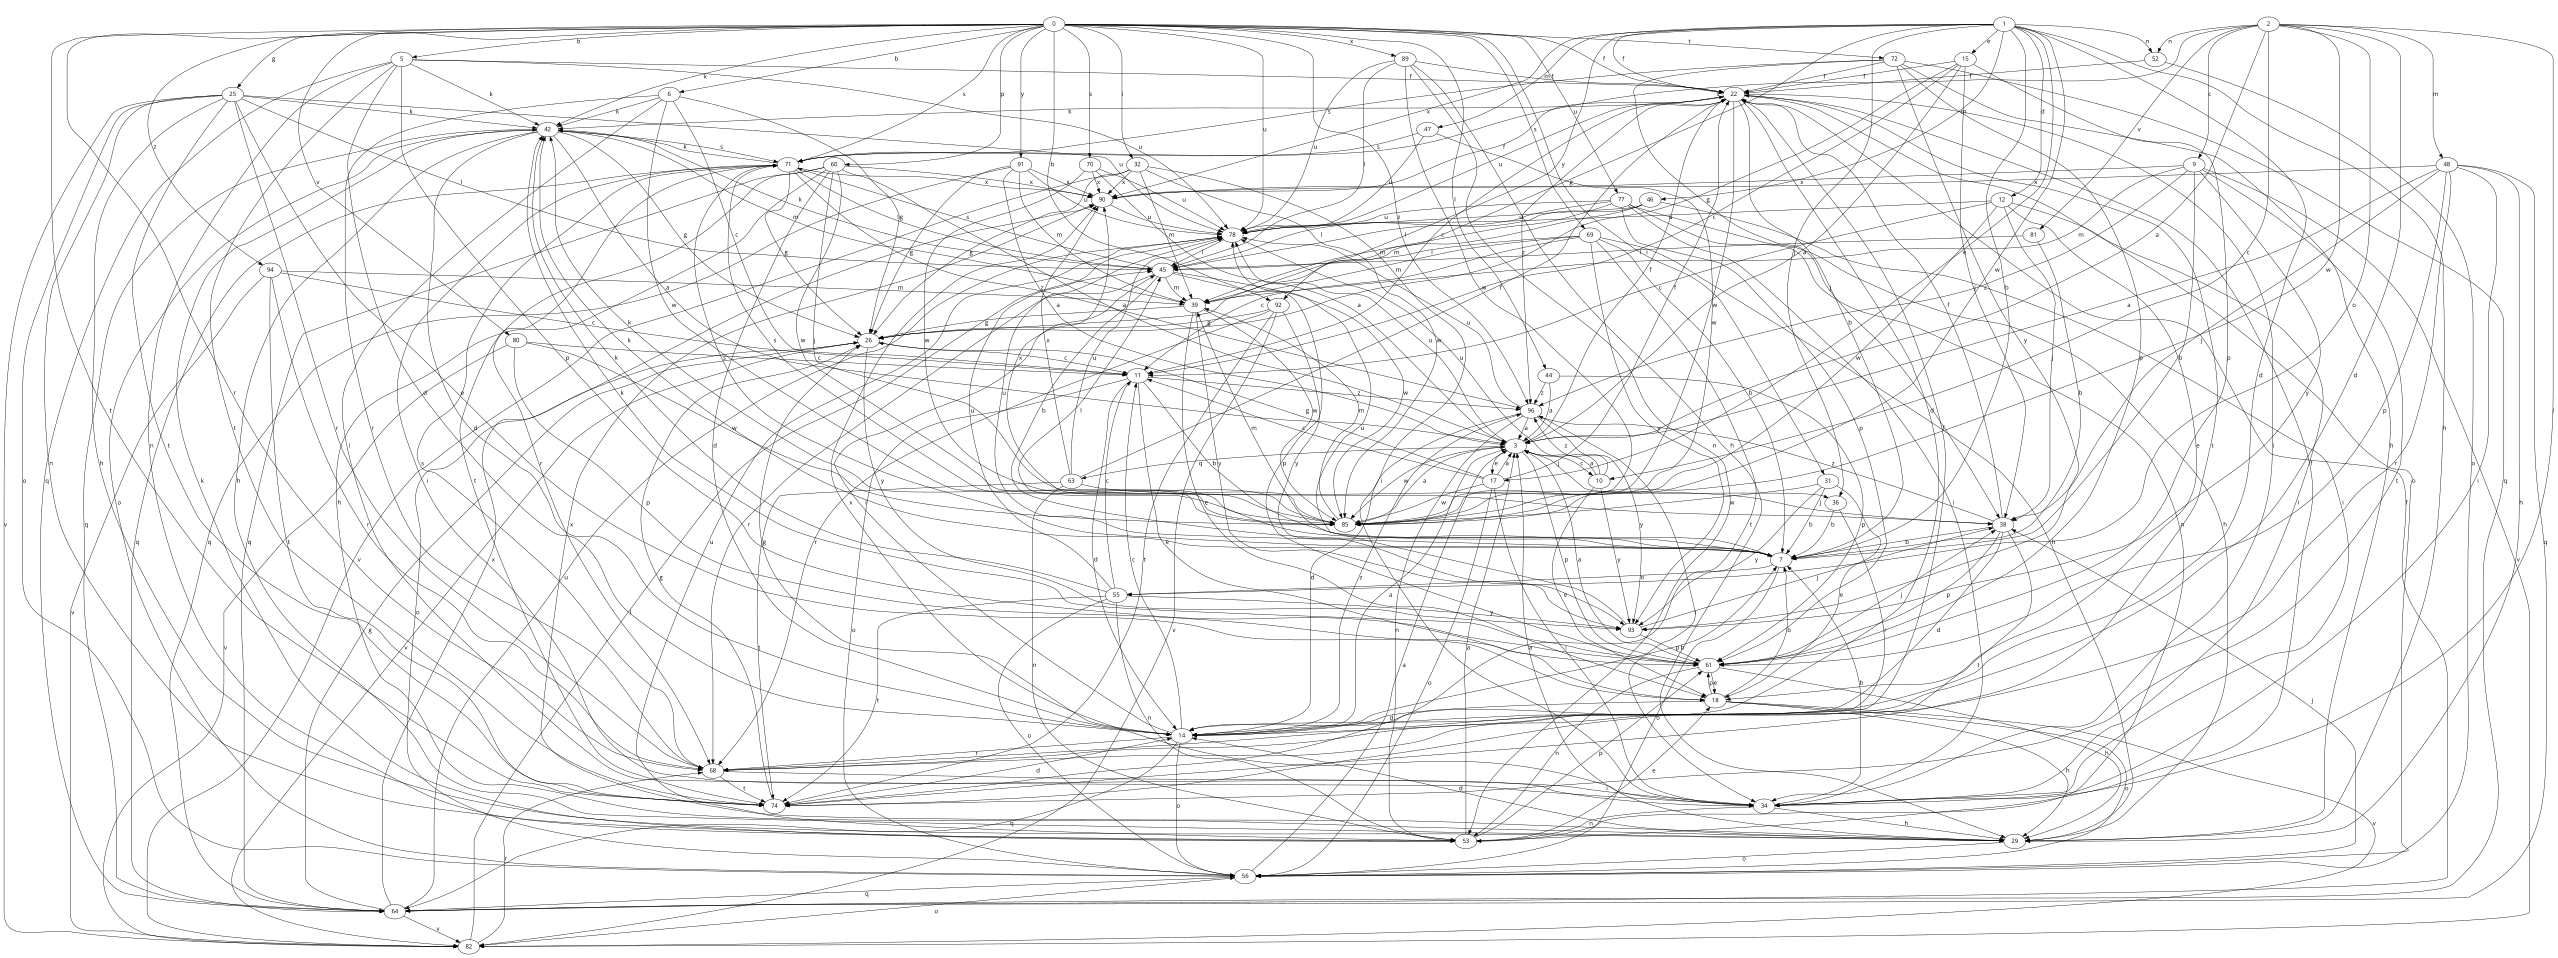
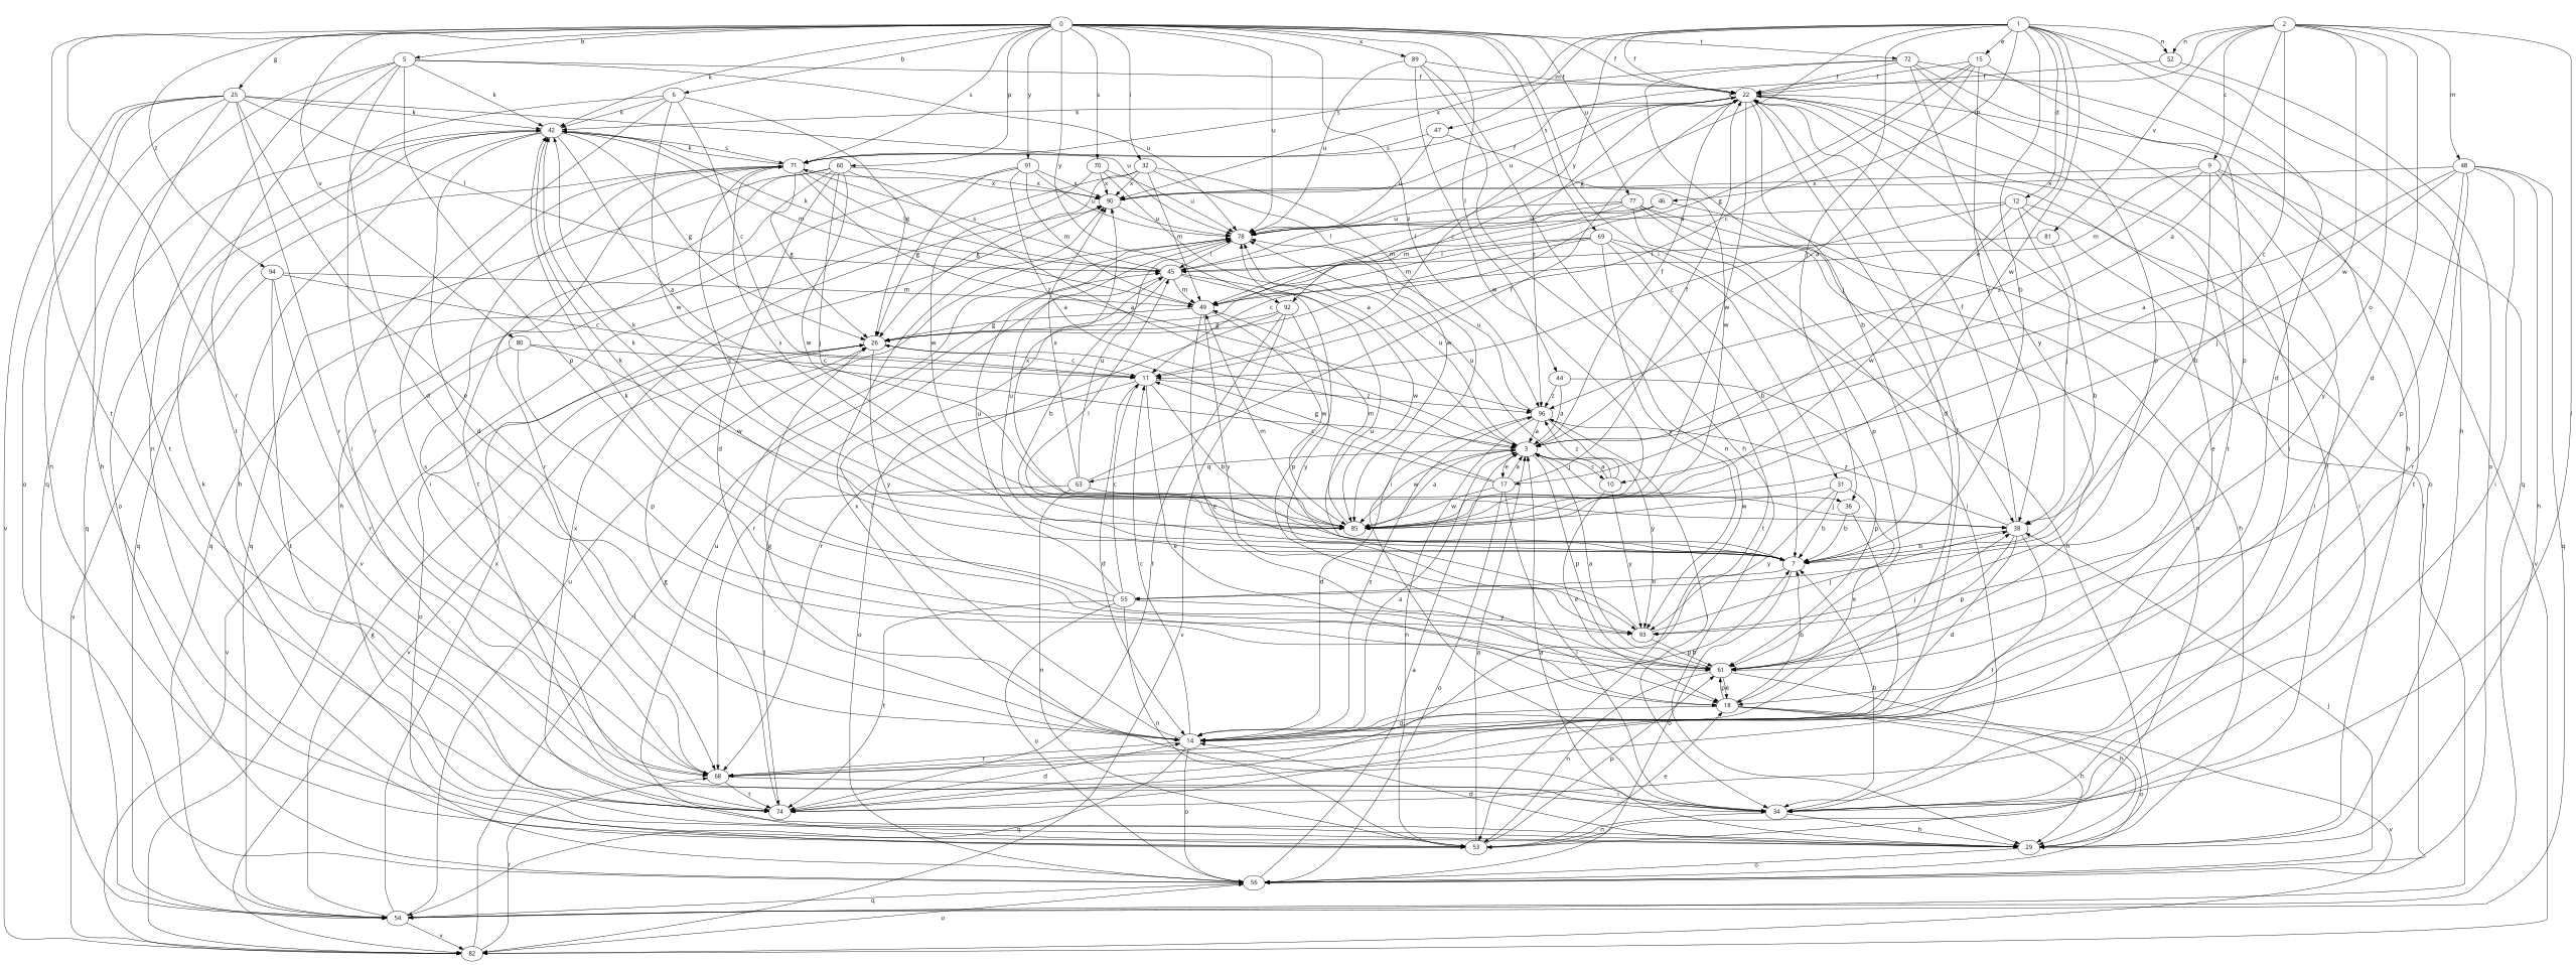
  strict digraph {
    fontname="Open Sans"
    node [fontname="Open Sans"]
    edge [fontname="Open Sans"]
    0
    5
    6
    22
    25
    31
    32
    42
    44
    60
    68
    69
    70
    71
    72
    74
    77
    78
    80
    89
    91
    92
    94
    96
    14
    61
    53
-   64
+   64 [label=54]
    26
    85
    34
    11
    7
    56
    29
    45
    82
    18
    93
    90
-   49 [label=39]
+   49
    3
    38
    1
    12
    15
    17
    36
    46
    47
    52
    55
    2
    9
    10
    48
    81
    63
    0 -> 5 [label=b]
    0 -> 6 [label=b]
    0 -> 22 [label=f]
    0 -> 25 [label=g]
    0 -> 31 [label=i]
    0 -> 32 [label=i]
    0 -> 42 [label=k]
    0 -> 44 [label=l]
    0 -> 60 [label=p]
    0 -> 68 [label=r]
    0 -> 69 [label=s]
    0 -> 70 [label=s]
    0 -> 71 [label=s]
    0 -> 72 [label=t]
    0 -> 74 [label=t]
    0 -> 77 [label=u]
    0 -> 78 [label=u]
    0 -> 80 [label=v]
    0 -> 89 [label=x]
    0 -> 91 [label=y]
-   0 -> 92 [label=b]
+   0 -> 92 [label=y]
    0 -> 94 [label=z]
    0 -> 96 [label=z]
    5 -> 22 [label=f]
    5 -> 42 [label=k]
    5 -> 74 [label=t]
    5 -> 78 [label=u]
    5 -> 14 [label=d]
    5 -> 61 [label=p]
    5 -> 53 [label=n]
    5 -> 64 [label=q]
    6 -> 42 [label=k]
    6 -> 68 [label=r]
    6 -> 26 [label=g]
    6 -> 85 [label=w]
    6 -> 34 [label=i]
    6 -> 11 [label=c]
    22 -> 42 [label=k]
    22 -> 74 [label=t]
    22 -> 78 [label=u]
    22 -> 96 [label=z]
    22 -> 14 [label=d]
    22 -> 85 [label=w]
    22 -> 34 [label=i]
    22 -> 11 [label=c]
    22 -> 7 [label=b]
    22 -> 56 [label=o]
    25 -> 42 [label=k]
    25 -> 68 [label=r]
    25 -> 74 [label=t]
    25 -> 78 [label=u]
    25 -> 53 [label=n]
    25 -> 56 [label=o]
    25 -> 29 [label=h]
    25 -> 45 [label=l]
    25 -> 82 [label=v]
    25 -> 18 [label=e]
    31 -> 85 [label=w]
    31 -> 7 [label=b]
    31 -> 18 [label=e]
    31 -> 93 [label=y]
    32 -> 26 [label=g]
    32 -> 85 [label=w]
    32 -> 34 [label=i]
    32 -> 82 [label=v]
    32 -> 90 [label=x]
    32 -> 49 [label=m]
    42 -> 71 [label=s]
    42 -> 14 [label=d]
    42 -> 64 [label=q]
    42 -> 26 [label=g]
    42 -> 56 [label=o]
    42 -> 29 [label=h]
    42 -> 49 [label=m]
    42 -> 3 [label=a]
    44 -> 96 [label=z]
    44 -> 61 [label=p]
    44 -> 3 [label=a]
    60 -> 74 [label=t]
    60 -> 14 [label=d]
    60 -> 64 [label=q]
    60 -> 85 [label=w]
    60 -> 29 [label=h]
    60 -> 90 [label=x]
    60 -> 3 [label=a]
    60 -> 38 [label=j]
    68 -> 22 [label=f]
    68 -> 71 [label=s]
    68 -> 74 [label=t]
    68 -> 34 [label=i]
    69 -> 74 [label=t]
    69 -> 11 [label=c]
    69 -> 7 [label=b]
    69 -> 29 [label=h]
    69 -> 45 [label=l]
    69 -> 93 [label=y]
    69 -> 49 [label=m]
    70 -> 78 [label=u]
    70 -> 85 [label=w]
    70 -> 90 [label=x]
    70 -> 3 [label=a]
    71 -> 42 [label=k]
    71 -> 68 [label=r]
    71 -> 96 [label=z]
    71 -> 64 [label=q]
    71 -> 26 [label=g]
    71 -> 34 [label=i]
    71 -> 45 [label=l]
    71 -> 90 [label=x]
    72 -> 22 [label=f]
    72 -> 71 [label=s]
    72 -> 61 [label=p]
    72 -> 64 [label=q]
    72 -> 29 [label=h]
    72 -> 93 [label=y]
    72 -> 38 [label=j]
    74 -> 14 [label=d]
    74 -> 26 [label=g]
    77 -> 78 [label=u]
    77 -> 61 [label=p]
    77 -> 53 [label=n]
    77 -> 34 [label=i]
    77 -> 29 [label=h]
    77 -> 45 [label=l]
    77 -> 49 [label=m]
    78 -> 45 [label=l]
    80 -> 61 [label=p]
    80 -> 85 [label=w]
    80 -> 11 [label=c]
    80 -> 82 [label=v]
    89 -> 22 [label=f]
    89 -> 78 [label=u]
    89 -> 53 [label=n]
    89 -> 85 [label=w]
    89 -> 29 [label=h]
-   89 -> 45 [label=l]
    91 -> 78 [label=u]
    91 -> 64 [label=q]
    91 -> 26 [label=g]
    91 -> 90 [label=x]
    91 -> 49 [label=m]
    91 -> 3 [label=a]
    92 -> 68 [label=r]
    92 -> 74 [label=t]
    92 -> 26 [label=g]
    92 -> 82 [label=v]
    92 -> 93 [label=y]
    94 -> 68 [label=r]
    94 -> 74 [label=t]
    94 -> 11 [label=c]
    94 -> 82 [label=v]
    94 -> 49 [label=m]
    96 -> 78 [label=u]
    96 -> 14 [label=d]
    96 -> 53 [label=n]
    96 -> 34 [label=i]
    96 -> 93 [label=y]
    96 -> 3 [label=a]
    14 -> 68 [label=r]
    14 -> 96 [label=z]
    14 -> 64 [label=q]
    14 -> 26 [label=g]
    14 -> 11 [label=c]
    14 -> 7 [label=b]
    14 -> 56 [label=o]
    14 -> 45 [label=l]
    14 -> 3 [label=a]
    61 -> 42 [label=k]
    61 -> 53 [label=n]
    61 -> 29 [label=h]
    61 -> 18 [label=e]
    61 -> 3 [label=a]
    61 -> 38 [label=j]
    53 -> 22 [label=f]
    53 -> 42 [label=k]
    53 -> 78 [label=u]
    53 -> 61 [label=p]
    53 -> 18 [label=e]
    53 -> 3 [label=a]
    64 -> 22 [label=f]
    64 -> 78 [label=u]
    64 -> 26 [label=g]
    64 -> 82 [label=v]
    64 -> 90 [label=x]
    26 -> 11 [label=c]
    26 -> 56 [label=o]
    26 -> 82 [label=v]
    26 -> 93 [label=y]
    85 -> 42 [label=k]
    85 -> 71 [label=s]
    85 -> 90 [label=x]
    85 -> 49 [label=m]
    85 -> 3 [label=a]
    34 -> 53 [label=n]
    34 -> 7 [label=b]
    34 -> 29 [label=h]
    34 -> 90 [label=x]
    11 -> 96 [label=z]
    11 -> 14 [label=d]
    11 -> 7 [label=b]
    11 -> 56 [label=o]
    11 -> 18 [label=e]
    7 -> 42 [label=k]
    7 -> 71 [label=s]
    7 -> 78 [label=u]
    7 -> 56 [label=o]
    7 -> 45 [label=l]
    7 -> 49 [label=m]
    7 -> 55 [label=o]
    56 -> 64 [label=q]
    56 -> 3 [label=a]
    56 -> 38 [label=j]
    29 -> 14 [label=d]
    29 -> 56 [label=o]
    29 -> 90 [label=x]
    29 -> 3 [label=a]
    45 -> 42 [label=k]
    45 -> 68 [label=r]
    45 -> 71 [label=s]
    45 -> 61 [label=p]
    45 -> 85 [label=w]
    45 -> 7 [label=b]
    45 -> 49 [label=m]
    82 -> 68 [label=r]
    82 -> 56 [label=o]
    82 -> 45 [label=l]
    18 -> 14 [label=d]
    18 -> 61 [label=p]
    18 -> 7 [label=b]
    18 -> 56 [label=o]
    18 -> 29 [label=h]
    18 -> 82 [label=v]
    93 -> 78 [label=u]
    93 -> 61 [label=p]
    93 -> 38 [label=j]
    90 -> 22 [label=f]
    90 -> 78 [label=u]
    49 -> 26 [label=g]
    49 -> 85 [label=w]
    49 -> 18 [label=e]
    49 -> 93 [label=y]
    3 -> 22 [label=f]
    3 -> 78 [label=u]
    3 -> 61 [label=p]
    3 -> 85 [label=w]
    3 -> 17 [label=e]
    3 -> 36 [label=j]
    3 -> 10 [label=c]
    3 -> 63 [label=q]
    38 -> 22 [label=f]
    38 -> 74 [label=t]
    38 -> 96 [label=z]
    38 -> 14 [label=d]
    38 -> 61 [label=p]
    38 -> 7 [label=b]
    1 -> 22 [label=f]
    1 -> 92 [label=y]
    1 -> 14 [label=d]
    1 -> 26 [label=g]
    1 -> 85 [label=w]
    1 -> 7 [label=b]
    1 -> 29 [label=h]
    1 -> 90 [label=x]
    1 -> 12 [label=d]
    1 -> 15 [label=e]
    1 -> 17 [label=e]
    1 -> 36 [label=j]
    1 -> 46 [label=m]
    1 -> 47 [label=m]
    1 -> 52 [label=n]
    12 -> 78 [label=u]
    12 -> 85 [label=w]
    12 -> 34 [label=i]
    12 -> 11 [label=c]
    12 -> 18 [label=e]
    12 -> 38 [label=j]
    15 -> 22 [label=f]
    15 -> 61 [label=p]
    15 -> 26 [label=g]
    15 -> 11 [label=c]
    15 -> 3 [label=a]
    15 -> 38 [label=j]
    17 -> 22 [label=f]
    17 -> 26 [label=g]
    17 -> 85 [label=w]
    17 -> 34 [label=i]
    17 -> 11 [label=c]
    17 -> 56 [label=o]
    17 -> 3 [label=a]
    36 -> 68 [label=r]
    36 -> 7 [label=b]
    46 -> 78 [label=u]
    46 -> 34 [label=i]
    46 -> 45 [label=l]
    46 -> 49 [label=m]
    47 -> 71 [label=s]
    47 -> 78 [label=u]
    47 -> 85 [label=w]
    52 -> 22 [label=f]
    52 -> 56 [label=o]
    55 -> 42 [label=k]
    55 -> 74 [label=t]
    55 -> 78 [label=u]
    55 -> 53 [label=n]
    55 -> 11 [label=c]
    55 -> 56 [label=o]
    55 -> 93 [label=y]
    2 -> 71 [label=s]
    2 -> 14 [label=d]
    2 -> 85 [label=w]
    2 -> 34 [label=i]
    2 -> 3 [label=a]
    2 -> 52 [label=n]
    2 -> 55 [label=o]
    2 -> 9 [label=c]
    2 -> 10 [label=c]
    2 -> 48 [label=m]
    2 -> 81 [label=v]
    9 -> 74 [label=t]
    9 -> 96 [label=z]
    9 -> 7 [label=b]
    9 -> 82 [label=v]
    9 -> 93 [label=y]
    9 -> 90 [label=x]
    9 -> 49 [label=m]
    10 -> 78 [label=u]
    10 -> 96 [label=z]
    10 -> 18 [label=e]
    10 -> 93 [label=y]
    10 -> 3 [label=a]
    48 -> 68 [label=r]
    48 -> 61 [label=p]
    48 -> 64 [label=q]
    48 -> 34 [label=i]
    48 -> 29 [label=h]
    48 -> 90 [label=x]
    48 -> 3 [label=a]
    48 -> 38 [label=j]
    81 -> 7 [label=b]
    81 -> 45 [label=l]
    63 -> 22 [label=f]
    63 -> 74 [label=t]
    63 -> 78 [label=u]
    63 -> 53 [label=n]
    63 -> 90 [label=x]
    63 -> 38 [label=j]
  }
